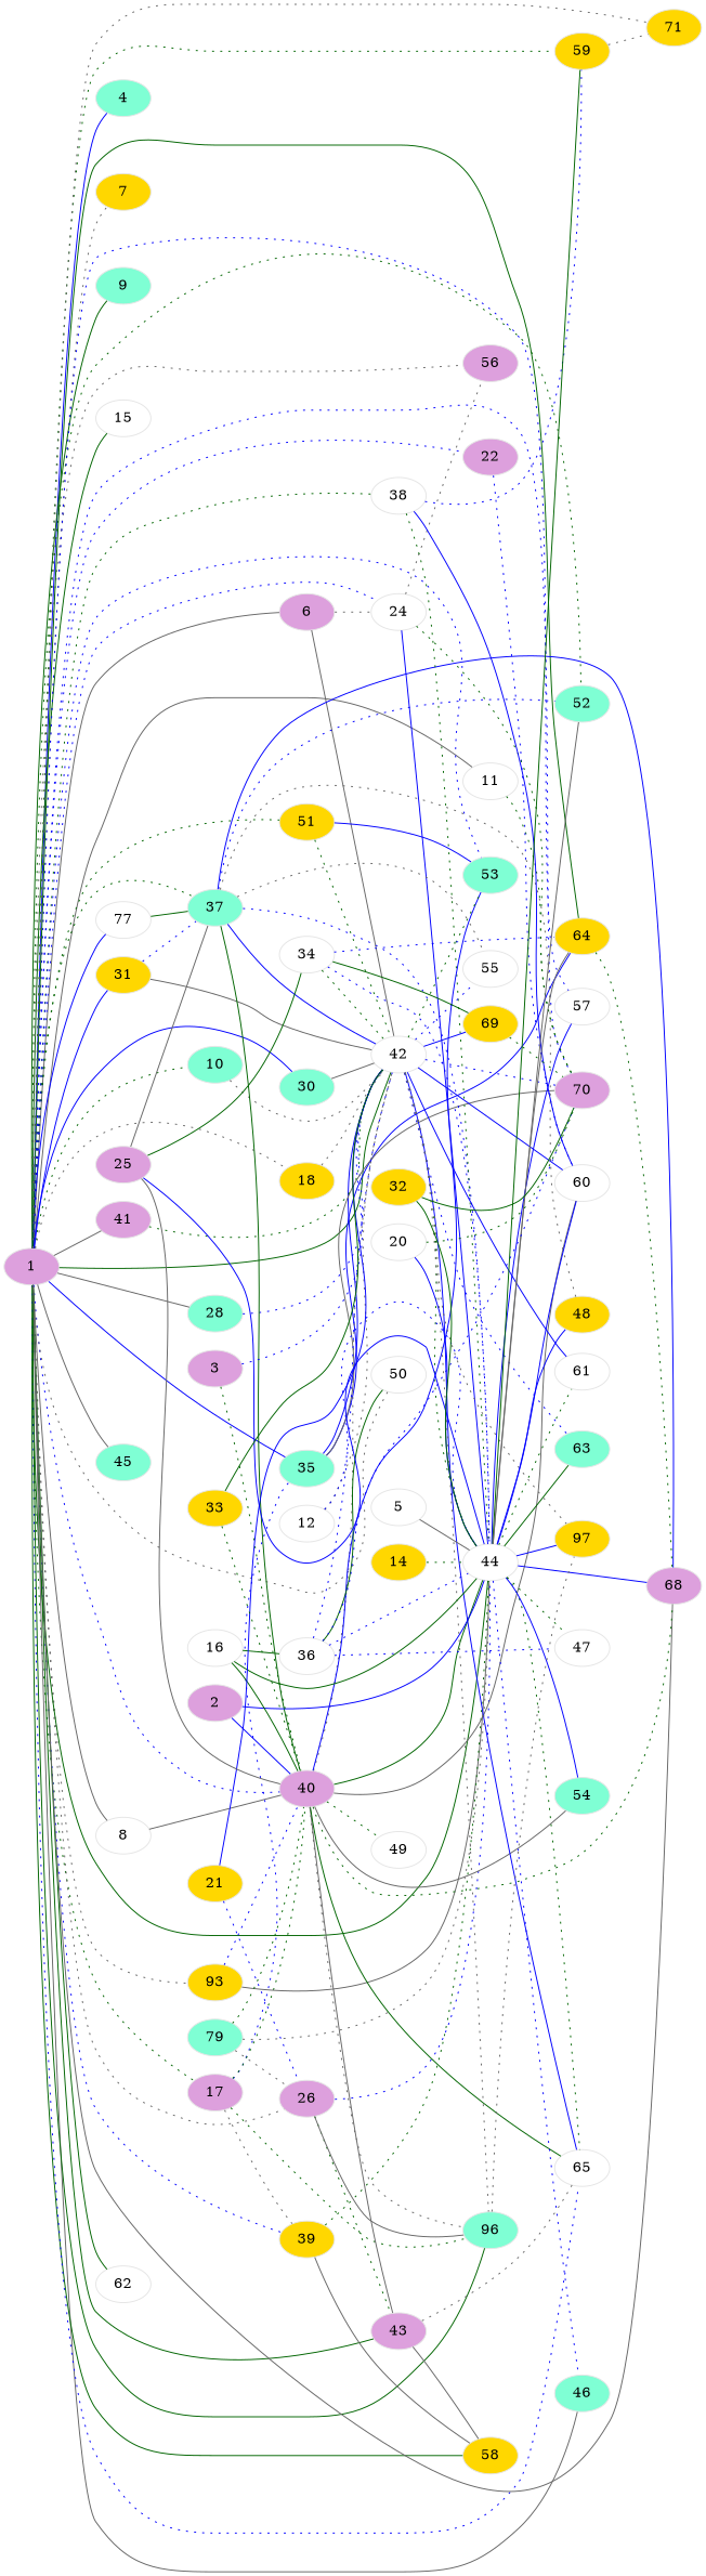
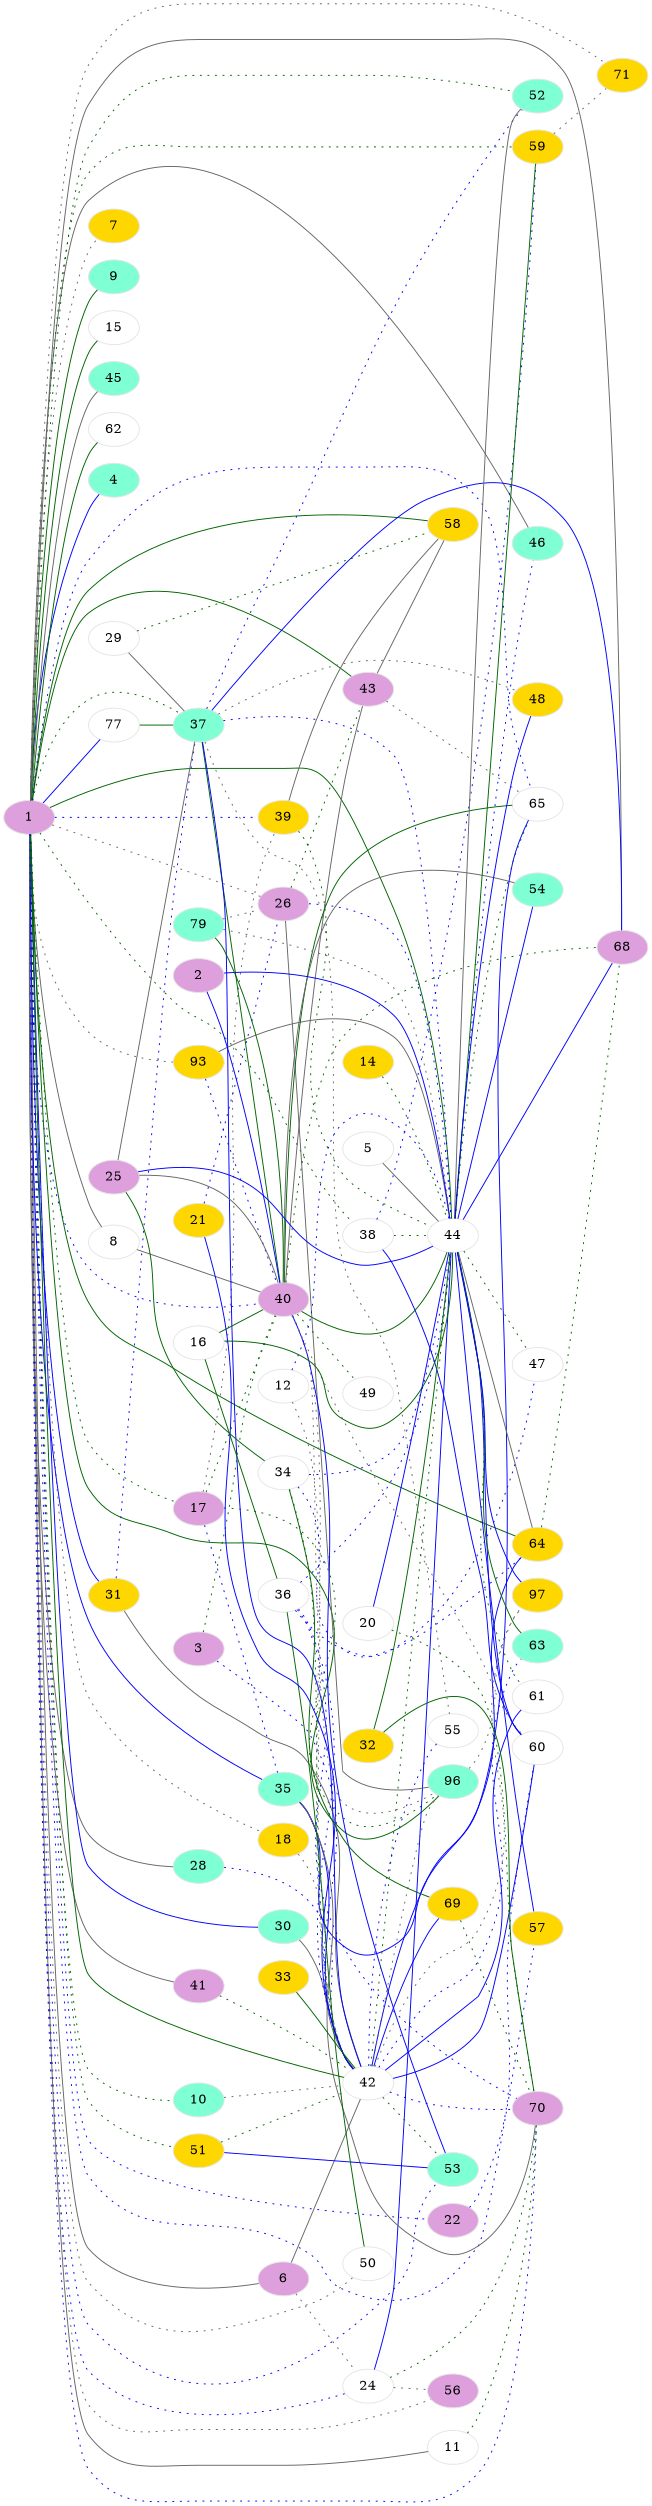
  graph {
    rankdir=LR
    node [color=gray90 fillcolor=white style=filled]
    edge [color=blue style=dotted weight=1.0]
    1 [fillcolor=plum]
    4 [fillcolor=aquamarine]
    6 [fillcolor=plum]
    7 [fillcolor=gold]
    8
    9 [fillcolor=aquamarine]
    10 [fillcolor=aquamarine]
    11
    15
    17 [fillcolor=plum]
    18 [fillcolor=gold]
    22 [fillcolor=plum]
    n13 [fillcolor=gold label=93]
    24
    26 [fillcolor=plum]
    n16 [label=77]
    28 [fillcolor=aquamarine]
    30 [fillcolor=aquamarine]
    31 [fillcolor=gold]
    35 [fillcolor=aquamarine]
    37 [fillcolor=aquamarine]
    38
    39 [fillcolor=gold]
    40 [fillcolor=plum]
    41 [fillcolor=plum]
    42
    43 [fillcolor=plum]
    44
    45 [fillcolor=aquamarine]
    46 [fillcolor=aquamarine]
    50
    51 [fillcolor=gold]
    52 [fillcolor=aquamarine]
    53 [fillcolor=aquamarine]
    56 [fillcolor=plum]
-   57
+   57 [fillcolor=gold]
    58 [fillcolor=gold]
    59 [fillcolor=gold]
    62
    64 [fillcolor=gold]
    65
    n42 [fillcolor=aquamarine label=96]
    68 [fillcolor=plum]
    70 [fillcolor=plum]
    71 [fillcolor=gold]
    60
    48 [fillcolor=gold]
    55
    49
    54 [fillcolor=aquamarine]
    69 [fillcolor=gold]
    61
    63 [fillcolor=aquamarine]
    n54 [fillcolor=gold label=97]
    47
    2 [fillcolor=plum]
    3 [fillcolor=plum]
    5
    12
    14 [fillcolor=gold]
    16
    36
    n63 [fillcolor=aquamarine label=79]
    20
    21 [fillcolor=gold]
    25 [fillcolor=plum]
    34
+   29
    32 [fillcolor=gold]
    33 [fillcolor=gold]
    1 -- 4 [style=solid]
    1 -- 6 [color=gray40 style=solid]
    1 -- 7 [color=gray40 weight=2.0]
    1 -- 8 [color=gray40 style=solid]
    1 -- 9 [color=darkgreen style=solid weight=2.0]
    1 -- 10 [color=darkgreen]
    1 -- 11 [color=gray40 style=solid]
    1 -- 15 [color=darkgreen style=solid weight=3.0]
    1 -- 17 [color=darkgreen]
    1 -- 18 [color=gray40]
    1 -- 22
    1 -- n13 [color=gray40]
    1 -- 24
    1 -- 26 [color=gray40]
    1 -- n16 [style=solid]
    1 -- 28 [color=gray40 style=solid]
    1 -- 30 [style=solid]
    1 -- 31 [style=solid]
    1 -- 35 [style=solid weight=2.0]
    1 -- 37 [color=darkgreen]
    1 -- 38 [color=darkgreen weight=2.0]
    1 -- 39 [weight=2.0]
    1 -- 40 [weight=5.0]
    1 -- 41 [color=gray40 style=solid weight=2.0]
    1 -- 42 [color=darkgreen style=solid weight=8.0]
    1 -- 43 [color=darkgreen style=solid weight=2.0]
    1 -- 44 [color=darkgreen style=solid weight=12.0]
    1 -- 45 [color=gray40 style=solid weight=3.0]
    1 -- 46 [color=gray40 style=solid]
    1 -- 50 [color=gray40]
    1 -- 51 [color=darkgreen weight=2.0]
    1 -- 52 [color=darkgreen]
    1 -- 53
    1 -- 56 [color=gray40]
    1 -- 57
    1 -- 58 [color=darkgreen style=solid weight=3.0]
    1 -- 59 [color=darkgreen weight=4.0]
    1 -- 62 [color=darkgreen style=solid weight=2.0]
    1 -- 64 [color=darkgreen style=solid weight=2.0]
    1 -- 65
    1 -- n42 [color=darkgreen style=solid]
    1 -- 68 [color=gray40 style=solid]
    1 -- 70
    1 -- 71 [color=gray40]
    6 -- 24 [color=gray40]
    6 -- 42 [color=gray40 style=solid]
    8 -- 40 [color=gray40 style=solid]
    10 -- 42 [color=gray40]
    11 -- 70 [color=darkgreen]
    17 -- 35
    17 -- 39 [color=gray40]
    17 -- 40 [color=darkgreen]
    17 -- n42 [color=darkgreen]
    18 -- 42 [color=gray40]
    22 -- 60
    n13 -- 40
    n13 -- 44 [color=gray40 style=solid]
    24 -- 44 [style=solid weight=2.0]
    24 -- 56 [color=gray40]
    24 -- 70 [color=darkgreen]
    26 -- 43 [color=darkgreen]
    26 -- 44 [weight=2.0]
    26 -- n42 [color=gray40 style=solid]
    n16 -- 37 [color=darkgreen style=solid]
    28 -- 42
    30 -- 42 [color=gray40 style=solid]
    31 -- 37
    31 -- 42 [color=gray40 style=solid]
    35 -- 42 [style=solid]
    35 -- 64 [style=solid]
    35 -- 70 [color=gray40 style=solid]
    37 -- 40 [color=darkgreen style=solid]
    37 -- 42 [style=solid]
    37 -- 44
    37 -- 52
    37 -- 68 [style=solid]
    37 -- 48 [color=gray40]
    37 -- 55 [color=gray40]
    38 -- 44 [color=darkgreen]
    38 -- 59
    38 -- 60 [style=solid]
    39 -- 44 [color=darkgreen]
    39 -- 58 [color=gray40 style=solid]
    40 -- 42 [color=gray40 weight=2.0]
    40 -- 43 [color=gray40 style=solid]
    40 -- 44 [color=darkgreen style=solid weight=3.0]
    40 -- 53 [style=solid weight=2.0]
    40 -- 65 [color=darkgreen style=solid]
    40 -- n42 [color=gray40]
    40 -- 68 [color=darkgreen]
-   40 -- 60 [color=gray40 style=solid]
+   40 -- 60 [color=gray40]
    40 -- 49 [color=darkgreen]
    40 -- 54 [color=gray40 style=solid]
    41 -- 42 [color=darkgreen weight=2.0]
    42 -- 44 [color=darkgreen weight=6.0]
    42 -- 53 [color=darkgreen]
    42 -- 65 [style=solid]
    42 -- n42 [color=gray40]
    42 -- 70
    42 -- 60 [style=solid]
    42 -- 55
    42 -- 69 [style=solid weight=2.0]
    42 -- 61 [style=solid]
    42 -- 63
    42 -- n54 [color=gray40 weight=2.0]
    43 -- 58 [color=gray40 style=solid]
    43 -- 65 [color=gray40]
    44 -- 46
    44 -- 52 [color=gray40 style=solid]
    44 -- 57 [style=solid]
    44 -- 59 [color=darkgreen style=solid]
    44 -- 64 [color=gray40 style=solid]
    44 -- 65 [color=darkgreen]
    44 -- 68 [style=solid]
    44 -- 60 [style=solid weight=2.0]
    44 -- 48 [style=solid]
    44 -- 54 [style=solid]
    44 -- 61 [color=darkgreen]
    44 -- 63 [color=darkgreen style=solid]
    44 -- n54 [style=solid weight=2.0]
    44 -- 47 [color=darkgreen]
    51 -- 42 [color=darkgreen]
    51 -- 53 [style=solid]
    59 -- 71 [color=gray40]
    64 -- 68 [color=darkgreen]
    n42 -- n54 [color=gray40]
    69 -- 70 [color=darkgreen]
    2 -- 40 [style=solid]
    2 -- 44 [style=solid]
    3 -- 40 [color=darkgreen]
    3 -- 42
    5 -- 44 [color=gray40 style=solid]
    12 -- 42 [color=gray40]
    12 -- 44
    14 -- 44 [color=darkgreen]
    16 -- 40 [color=darkgreen style=solid]
    16 -- 44 [color=darkgreen style=solid]
    16 -- 36 [color=darkgreen style=solid]
    36 -- 42 [weight=2.0]
    36 -- 44 [weight=2.0]
    36 -- 50 [color=darkgreen style=solid]
    36 -- 70 [weight=2.0]
    36 -- 47
    n63 -- 26 [color=gray40]
-   n63 -- 40 [color=darkgreen]
+   n63 -- 40 [color=darkgreen style=solid]
    n63 -- 44 [color=gray40]
    20 -- 44 [style=solid]
    20 -- 70 [color=darkgreen]
    21 -- 26
    21 -- 42 [style=solid]
    25 -- 37 [color=gray40 style=solid]
    25 -- 40 [color=gray40 style=solid weight=2.0]
    25 -- 44 [style=solid]
    25 -- 34 [color=darkgreen style=solid]
    34 -- 42 [color=darkgreen]
    34 -- 44 [weight=3.0]
    34 -- 64
    34 -- 69 [color=darkgreen style=solid]
+   29 -- 37 [color=gray40 style=solid]
+   29 -- 58 [color=darkgreen]
    32 -- 44 [color=darkgreen style=solid]
    32 -- 70 [color=darkgreen style=solid]
-   33 -- 40 [color=darkgreen]
    33 -- 42 [color=darkgreen style=solid]
  }
